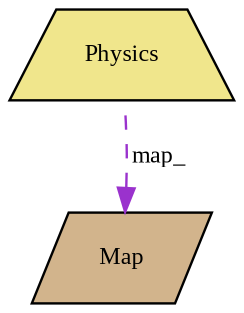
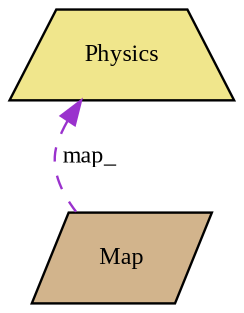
  digraph {
    fontname="Liberation Serif"
    node [color=black fontname="Liberation Serif" fontsize=10 style=filled]
    n1 [fillcolor=khaki fontcolor=black height=0.2 label=Physics shape=trapezium width=0.4]
    n2 [fillcolor=tan height=0.2 label=Map shape=parallelogram width=0.4]
-   n2 -> n1 [color=darkorchid3 dir=back fontname="Liberation Serif" fontsize=10 label=" map_" labelfontname=Helvetica labelfontsize=10 style=dashed]
+   n1 -> n2 [color=darkorchid3 dir=back fontname="Liberation Serif" fontsize=10 label=" map_" labelfontname=Helvetica labelfontsize=10 style=dashed]
  }
